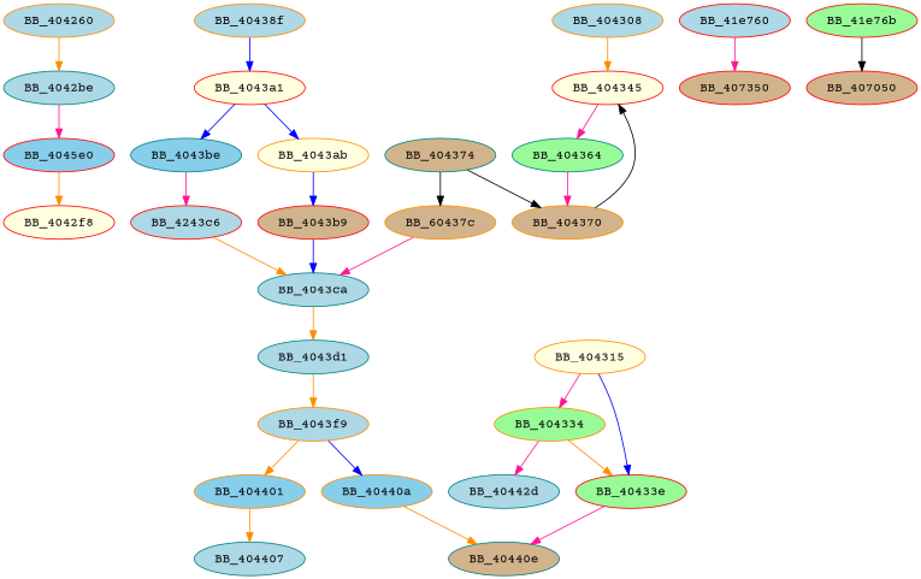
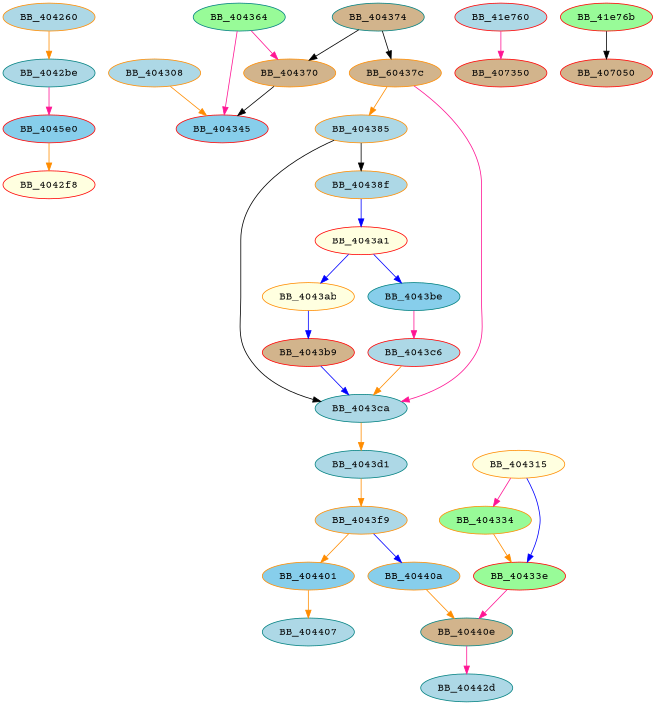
  digraph {
    fontname="Courier Prime"
    node [color=darkorange fillcolor=lightblue fontname="Courier Prime" style=filled]
    edge [color=darkorange fontname="Courier Prime"]
    BB_4042be [color=teal]
    BB_404260
    n3 [color=red fillcolor=skyblue label=BB_4045e0]
    BB_4042f8 [color=red fillcolor=lightyellow]
-   BB_404345 [color=red fillcolor=lightyellow]
+   BB_404345 [color=red fillcolor=skyblue]
    BB_404308
    BB_404364 [color=teal fillcolor=palegreen]
    BB_404315 [fillcolor=lightyellow]
    BB_404334 [fillcolor=palegreen]
    BB_40433e [color=red fillcolor=palegreen]
    BB_404370 [fillcolor=tan]
    BB_40440e [color=teal fillcolor=tan]
    BB_40442d [color=teal]
    BB_404374 [color=teal fillcolor=tan]
    n15 [fillcolor=tan label=BB_60437c]
+   BB_404385
    BB_4043ca [color=teal]
    BB_40438f
    BB_4043d1 [color=teal]
    BB_4043a1 [color=red fillcolor=lightyellow]
    BB_4043f9
    BB_4043ab [fillcolor=lightyellow]
    BB_4043be [color=teal fillcolor=skyblue]
    BB_4043b9 [color=red fillcolor=tan]
-   BB_4043c6 [color=red label=BB_4243c6]
+   BB_4043c6 [color=red]
    BB_404401 [fillcolor=skyblue]
    BB_40440a [fillcolor=skyblue]
    BB_404407 [color=teal]
    BB_41e760 [color=red]
    BB_407350 [color=red fillcolor=tan]
    BB_41e76b [color=red fillcolor=palegreen]
    BB_407050 [color=red fillcolor=tan]
    BB_4042be -> n3 [color=deeppink]
    BB_404260 -> BB_4042be
    n3 -> BB_4042f8
-   BB_404345 -> BB_404364 [color=deeppink]
+   BB_404364 -> BB_404345 [color=deeppink]
    BB_404308 -> BB_404345
    BB_404364 -> BB_404370 [color=deeppink]
    BB_404315 -> BB_404334 [color=deeppink]
    BB_404315 -> BB_40433e [color=blue]
    BB_404334 -> BB_40433e
    BB_40433e -> BB_40440e [color=deeppink]
    BB_404370 -> BB_404345 [color=black]
-   BB_404334 -> BB_40442d [color=deeppink]
+   BB_40440e -> BB_40442d [color=deeppink]
    BB_404374 -> BB_404370 [color=black]
    BB_404374 -> n15 [color=black]
+   n15 -> BB_404385
    n15 -> BB_4043ca [color=deeppink]
+   BB_404385 -> BB_4043ca [color=black]
+   BB_404385 -> BB_40438f [color=black]
    BB_4043ca -> BB_4043d1
    BB_40438f -> BB_4043a1 [color=blue]
    BB_4043d1 -> BB_4043f9
    BB_4043a1 -> BB_4043ab [color=blue]
    BB_4043a1 -> BB_4043be [color=blue]
    BB_4043f9 -> BB_404401
    BB_4043f9 -> BB_40440a [color=blue]
    BB_4043ab -> BB_4043b9 [color=blue]
    BB_4043be -> BB_4043c6 [color=deeppink]
    BB_4043b9 -> BB_4043ca [color=blue]
    BB_4043c6 -> BB_4043ca
    BB_404401 -> BB_404407
    BB_40440a -> BB_40440e
    BB_41e760 -> BB_407350 [color=deeppink]
    BB_41e76b -> BB_407050 [color=black]
  }
